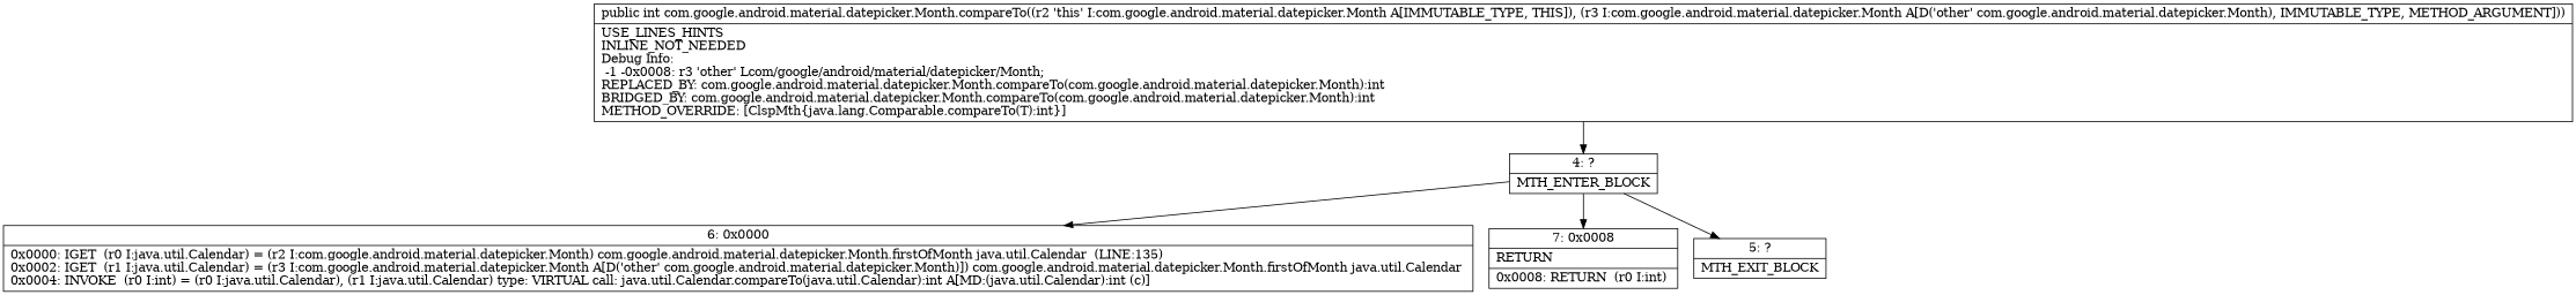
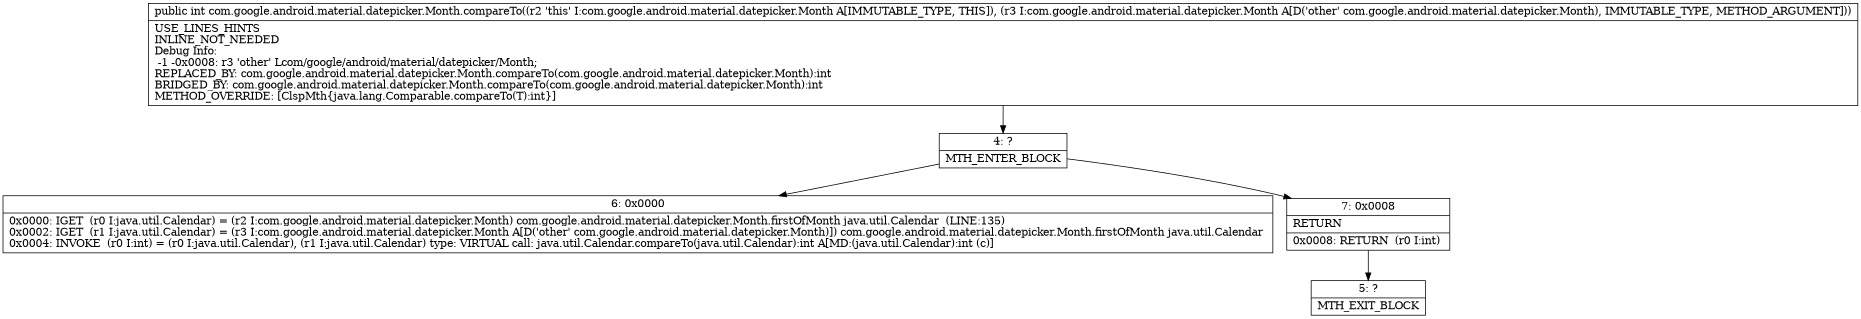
  digraph {
    node [shape=record]
    n1 [label="{4\:\ ?|MTH_ENTER_BLOCK\l}"]
    n2 [label="{6\:\ 0x0000|0x0000: IGET  (r0 I:java.util.Calendar) = (r2 I:com.google.android.material.datepicker.Month) com.google.android.material.datepicker.Month.firstOfMonth java.util.Calendar  (LINE:135)\l0x0002: IGET  (r1 I:java.util.Calendar) = (r3 I:com.google.android.material.datepicker.Month A[D('other' com.google.android.material.datepicker.Month)]) com.google.android.material.datepicker.Month.firstOfMonth java.util.Calendar \l0x0004: INVOKE  (r0 I:int) = (r0 I:java.util.Calendar), (r1 I:java.util.Calendar) type: VIRTUAL call: java.util.Calendar.compareTo(java.util.Calendar):int A[MD:(java.util.Calendar):int (c)]\l}"]
    n3 [label="{7\:\ 0x0008|RETURN\l|0x0008: RETURN  (r0 I:int) \l}"]
    n4 [label="{5\:\ ?|MTH_EXIT_BLOCK\l}"]
    n5 [label="{public int com.google.android.material.datepicker.Month.compareTo((r2 'this' I:com.google.android.material.datepicker.Month A[IMMUTABLE_TYPE, THIS]), (r3 I:com.google.android.material.datepicker.Month A[D('other' com.google.android.material.datepicker.Month), IMMUTABLE_TYPE, METHOD_ARGUMENT]))  | USE_LINES_HINTS\lINLINE_NOT_NEEDED\lDebug Info:\l  \-1 \-0x0008: r3 'other' Lcom\/google\/android\/material\/datepicker\/Month;\lREPLACED_BY: com.google.android.material.datepicker.Month.compareTo(com.google.android.material.datepicker.Month):int\lBRIDGED_BY: com.google.android.material.datepicker.Month.compareTo(com.google.android.material.datepicker.Month):int\lMETHOD_OVERRIDE: [ClspMth\{java.lang.Comparable.compareTo(T):int\}]\l}"]
    n1 -> n2
    n1 -> n3
-   n1 -> n4
+   n3 -> n4
    n5 -> n1
  }
